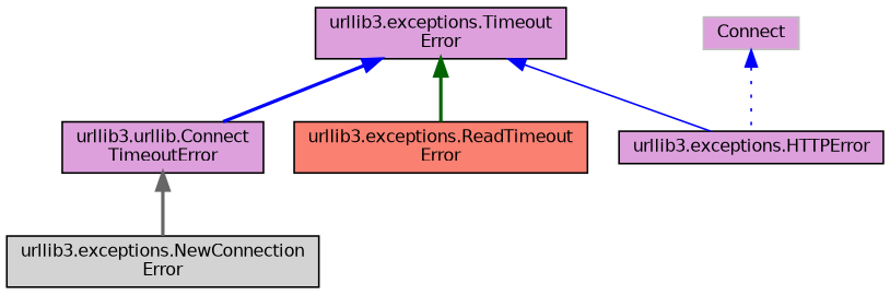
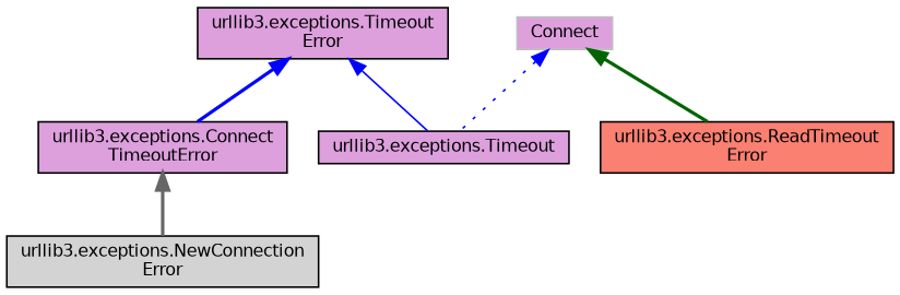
  digraph {
    node [color=black fillcolor=plum fontname=Helvetica fontsize=10 shape=record style=filled]
    edge [color=blue dir=back fontname=Helvetica fontsize=10 labelfontname=Helvetica labelfontsize=10 style=bold]
    n1 [fontcolor=black height=0.2 label="urllib3.exceptions.Timeout\lError" width=0.4]
-   n2 [height=0.2 label="urllib3.urllib.Connect\lTimeoutError" width=0.4]
+   n2 [height=0.2 label="urllib3.exceptions.Connect\lTimeoutError" width=0.4]
    n3 [fillcolor=salmon height=0.2 label="urllib3.exceptions.ReadTimeout\lError" width=0.4]
-   n4 [height=0.2 label="urllib3.exceptions.HTTPError" width=0.4]
+   n4 [height=0.2 label="urllib3.exceptions.Timeout" width=0.4]
    n5 [fillcolor=lightgrey height=0.2 label="urllib3.exceptions.NewConnection\lError" width=0.4]
    n6 [color=grey75 height=0.2 label=Connect width=0.4]
    n1 -> n2
-   n1 -> n3 [color=darkgreen]
+   n6 -> n3 [color=darkgreen]
    n1 -> n4 [style=solid]
    n2 -> n5 [color=gray40]
    n6 -> n4 [style=dotted]
  }
